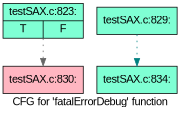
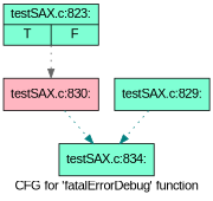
  digraph {
    fontname="Liberation Sans"
    label="CFG for 'fatalErrorDebug' function"
    node [fillcolor=aquamarine fontname="Liberation Sans" shape=record style=filled]
    edge [color=teal fontname="Liberation Sans" style=dotted]
    n1 [label="{testSAX.c:823:|{<s0>T|<s1>F}}"]
    n2 [fillcolor=lightpink label="{testSAX.c:830:}"]
    n3 [label="{testSAX.c:829:}"]
    n4 [label="{testSAX.c:834:}"]
    n1 -> n2 [color=gray40]
+   n2 -> n4
    n3 -> n4
  }
